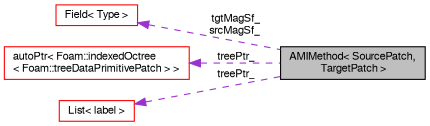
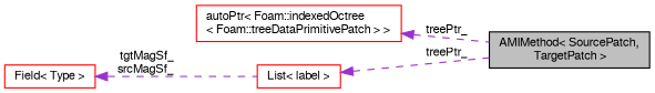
  digraph {
    rankdir=LR
    node [color=red fontname=FreeSans fontsize=10 shape=record]
    edge [color=darkorchid3 dir=back fontname=FreeSans fontsize=10 labelfontname=FreeSans labelfontsize=10 style=dashed]
    n1 [color=black fillcolor=grey75 fontcolor=black height=0.2 label="AMIMethod\< SourcePatch,\l TargetPatch \>" style=filled width=0.4]
    n2 [height=0.2 label="Field\< Type \>" width=0.4]
    n3 [height=0.2 label="autoPtr\< Foam::indexedOctree\l\< Foam::treeDataPrimitivePatch \> \>" width=0.4]
    n4 [height=0.2 label="List\< label \>" width=0.4]
-   n2 -> n1 [label=" tgtMagSf_\nsrcMagSf_"]
+   n2 -> n4 [label=" tgtMagSf_\nsrcMagSf_"]
    n3 -> n1 [label=" treePtr_"]
    n4 -> n1 [label=" treePtr_"]
  }
